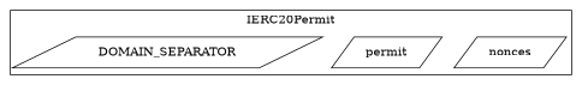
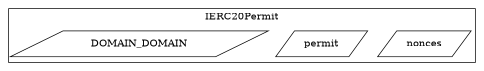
  strict digraph {
    node [shape=parallelogram]
    n1 [label=nonces]
    n2 [label=permit]
-   n3 [label=DOMAIN_SEPARATOR]
+   n3 [label=DOMAIN_DOMAIN]
    subgraph cluster_1 {
      label="[Solidity]"
    }
    subgraph cluster_2 {
      label=IERC20Permit
      n1
      n2
      n3
    }
  }
